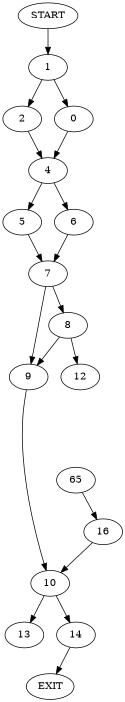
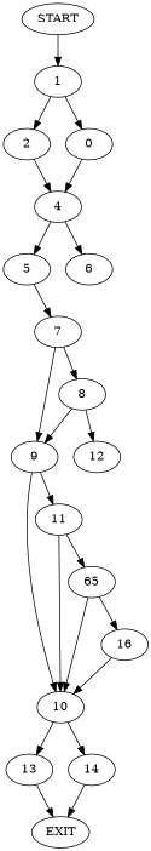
  digraph {
    n1 [label=START]
    1
    2
    n4 [label=0]
    n5 [label=EXIT]
    4
    5
    6
    7
    8
    9
    12
    10
+   11
    13
    14
    n17 [label=65]
    16
    n1 -> 1
    1 -> 2
    1 -> n4
    2 -> 4
    n4 -> 4
    4 -> 5
    4 -> 6
    5 -> 7
-   6 -> 7
    7 -> 8
    7 -> 9
    8 -> 9
    8 -> 12
    9 -> 10
+   9 -> 11
    10 -> 13
    10 -> 14
+   11 -> 10
+   11 -> n17
+   13 -> n5
    14 -> n5
+   n17 -> 10
    n17 -> 16
    16 -> 10
  }
